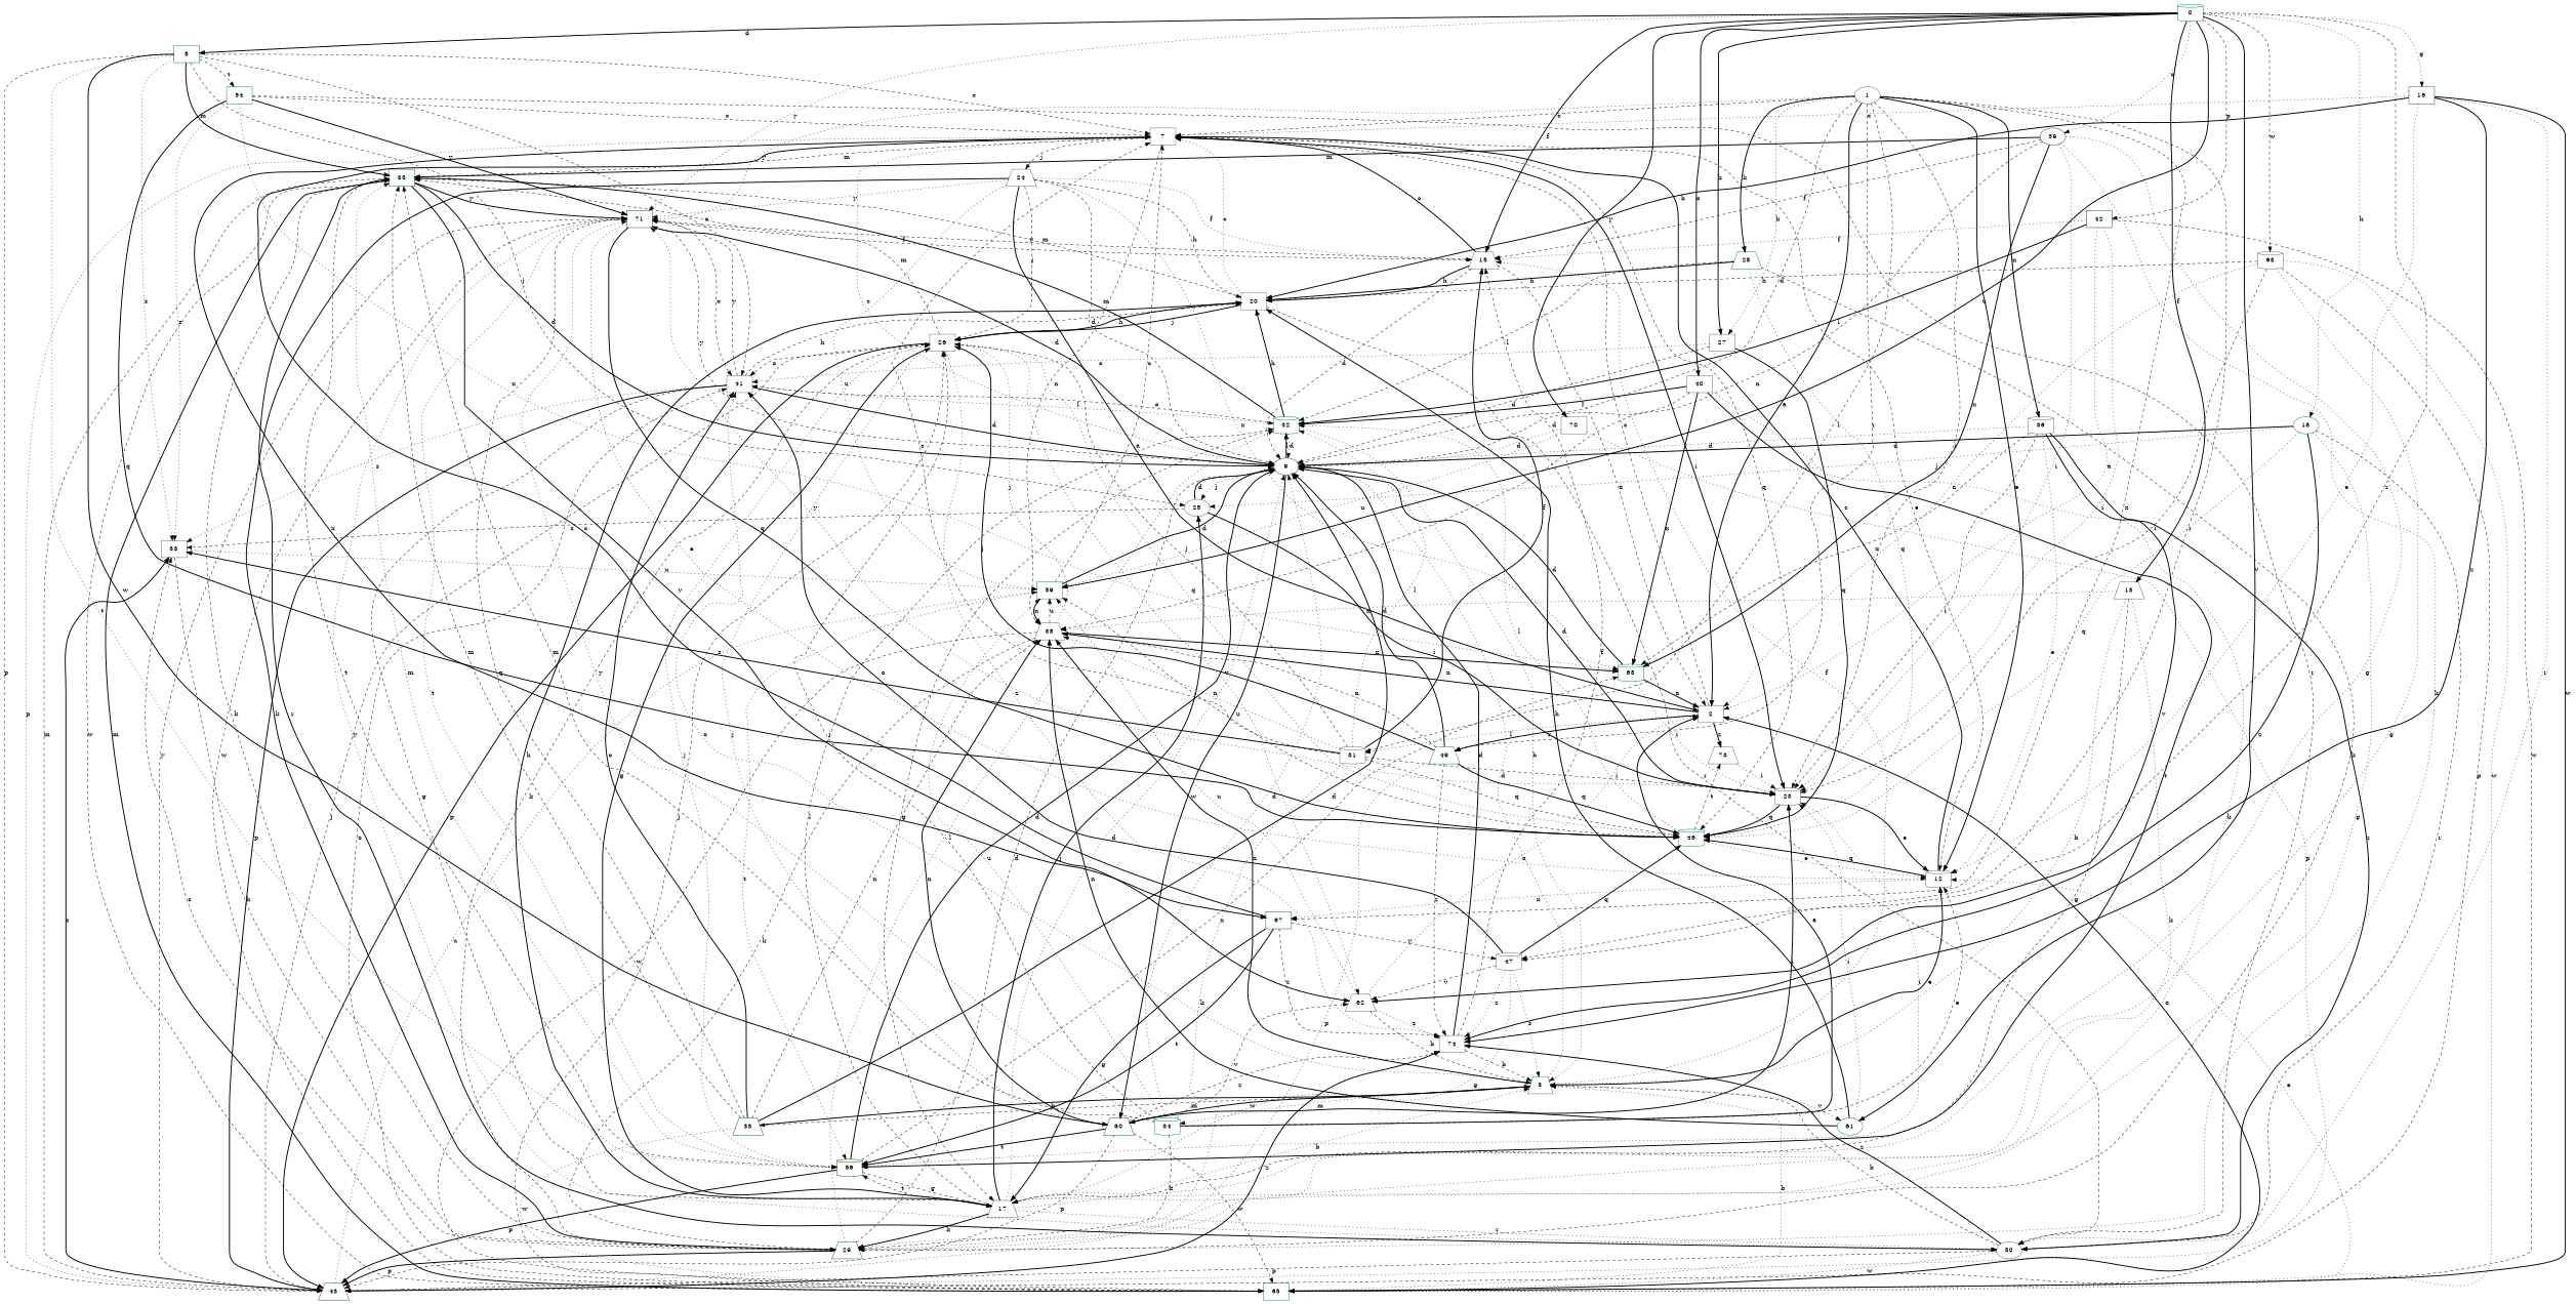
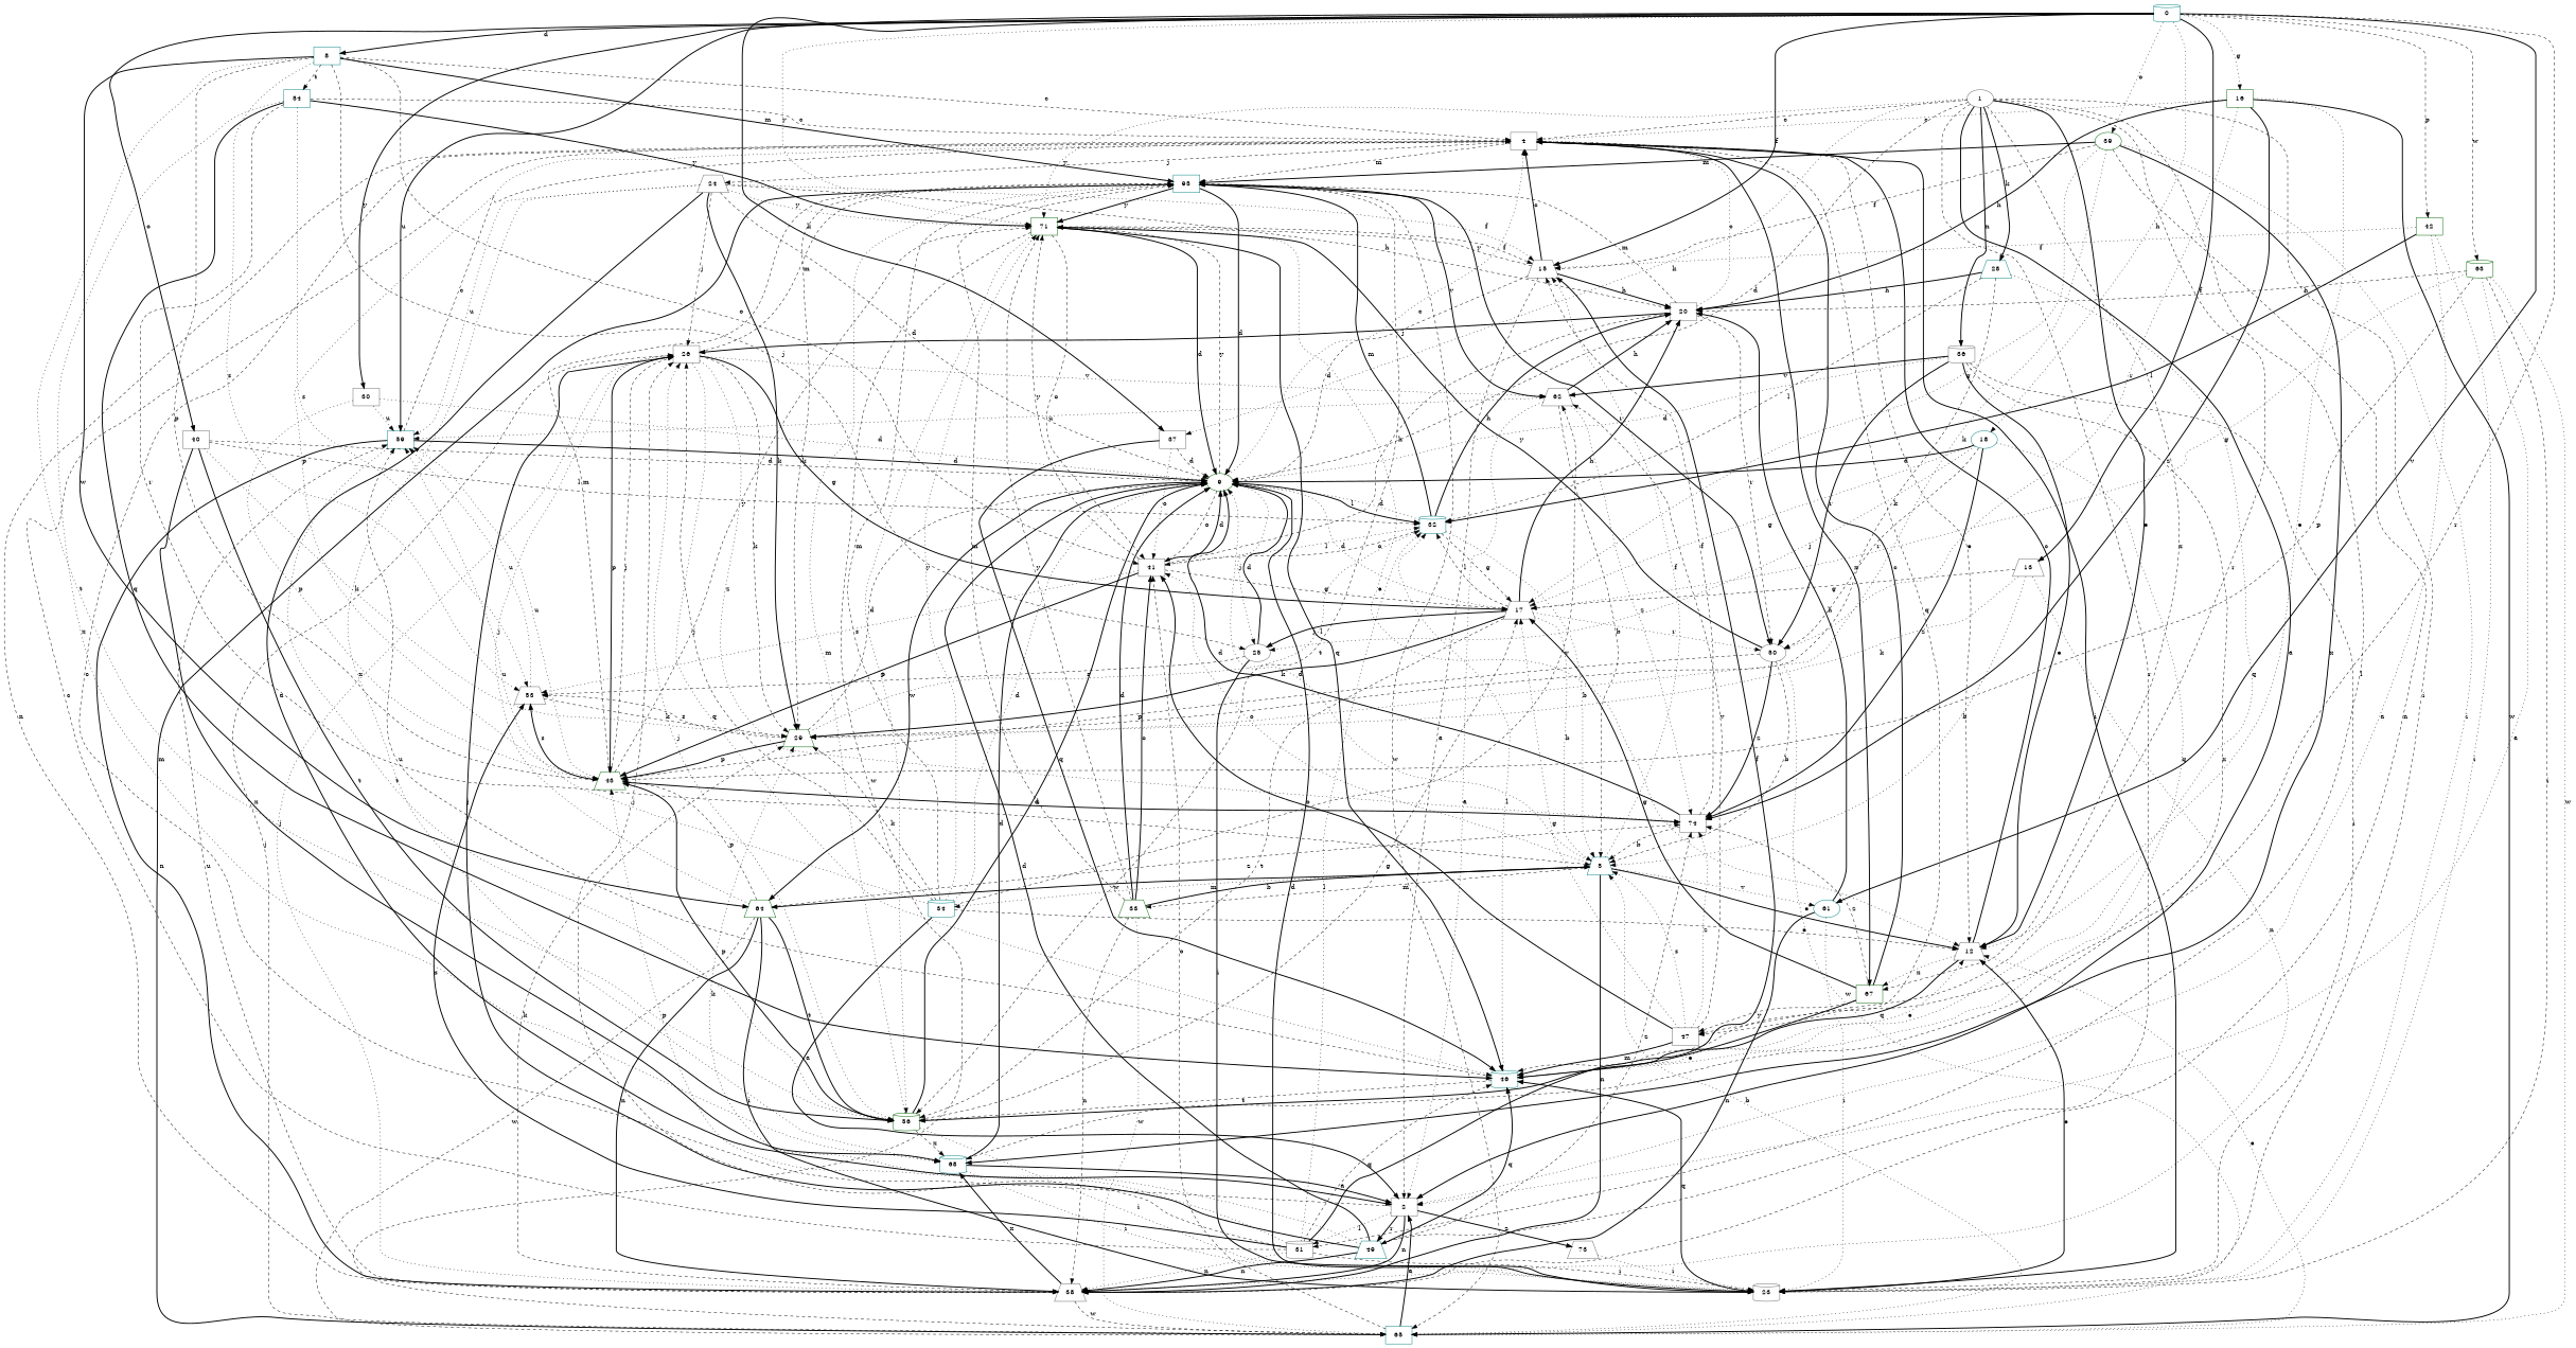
  strict digraph {
    node [color=gray40 shape=box]
    edge [style=dashed]
    0 [color=teal shape=cylinder]
    8 [color=teal]
    13 [shape=trapezium]
    15 [shape=trapezium]
    16 [color=darkgreen]
    18 [color=teal shape=ellipse]
-   27
+   27 [label=37]
    39 [color=darkgreen shape=ellipse]
    40
    42 [color=darkgreen]
-   47 [shape=cylinder]
+   47
    59 [color=teal]
    61 [color=teal shape=ellipse]
-   63 [shape=cylinder]
-   70
+   63 [color=darkgreen shape=cylinder]
+   70 [label=30]
    71 [color=darkgreen]
-   7
+   7 [label=4]
    41
-   64 [color=darkgreen shape=trapezium label=60]
-   35 [color=teal]
+   64 [color=darkgreen shape=trapezium]
+   35 [color=teal label=95]
    43 [color=darkgreen shape=trapezium]
    25 [shape=ellipse]
-   53
+   53 [shape=trapezium]
    54 [color=teal]
    56 [color=darkgreen shape=cylinder]
    38 [shape=trapezium]
    5 [color=teal shape=trapezium]
    17 [shape=trapezium]
    29 [color=darkgreen shape=trapezium]
    2
    9 [color=darkgreen shape=ellipse]
    20
-   12 [shape=cylinder]
+   12 [shape=trapezium]
    50 [shape=ellipse]
    65 [color=teal]
    74
    46 [color=teal shape=cylinder]
    23 [shape=cylinder]
    68 [color=teal shape=cylinder]
    32 [color=teal shape=cylinder]
    62 [shape=trapezium]
    1 [shape=ellipse]
    28 [color=teal shape=trapezium]
    31 [shape=cylinder]
    36 [shape=cylinder]
    49 [color=teal shape=trapezium]
    67 [color=darkgreen]
    73 [shape=trapezium]
    24 [shape=trapezium]
    26
    33 [color=darkgreen shape=trapezium]
    34 [color=teal shape=cylinder]
    0 -> 8 [label=d style=bold]
    0 -> 13 [label=f style=bold]
    0 -> 15 [label=f style=bold]
    0 -> 16 [label=g style=dotted]
    0 -> 18 [label=h style=dotted]
    0 -> 27 [label=k style=bold]
    0 -> 39 [label=o style=dotted]
    0 -> 40 [label=o style=bold]
    0 -> 42 [label=p]
    0 -> 47 [label=r]
    0 -> 59 [label=u style=bold]
    0 -> 61 [label=v style=bold]
    0 -> 63 [label=w]
    0 -> 70 [label=y style=bold]
    0 -> 71 [label=y style=dotted]
    8 -> 7 [label=c]
    8 -> 41 [label=o]
    8 -> 64 [label=w style=bold]
    8 -> 35 [label=m style=bold]
    8 -> 43 [label=p]
    8 -> 25 [label=j]
    8 -> 53 [label=s style=dotted]
    8 -> 54 [label=t]
    8 -> 56 [label=t style=dotted]
    13 -> 38 [label=n style=dotted]
    13 -> 5 [label=b style=dotted]
    13 -> 17 [label=g]
    13 -> 29 [label=k style=dotted]
    15 -> 71 [label=y]
    15 -> 7 [label=c style=bold]
    15 -> 2 [label=a]
    15 -> 9 [label=d]
    15 -> 20 [label=h style=bold]
    16 -> 7 [label=c style=dotted]
    16 -> 20 [label=h style=bold]
    16 -> 12 [label=e style=dotted]
    16 -> 50 [label=r style=dotted]
    16 -> 65 [label=w style=bold]
    16 -> 74 [label=z style=bold]
    18 -> 25 [label=j style=dotted]
    18 -> 17 [label=g style=dotted]
    18 -> 9 [label=d style=bold]
    18 -> 50 [label=r]
    18 -> 74 [label=z style=bold]
    18 -> 46 [label=q style=dotted]
    27 -> 41 [label=o style=dotted]
    27 -> 9 [label=d]
    27 -> 46 [label=q style=bold]
    39 -> 15 [label=f]
    39 -> 35 [label=m style=bold]
    39 -> 38 [label=n]
    39 -> 17 [label=g style=dotted]
    39 -> 29 [label=k style=dotted]
    39 -> 23 [label=i style=dotted]
    39 -> 68 [label=x style=bold]
    40 -> 56 [label=t style=bold]
    40 -> 29 [label=k style=dotted]
    40 -> 9 [label=d]
    40 -> 68 [label=x style=bold]
-   40 -> 32 [label=l style=bold]
+   40 -> 32 [label=l]
    42 -> 15 [label=f style=dotted]
    42 -> 2 [label=a style=dotted]
-   42 -> 65 [label=w]
    42 -> 23 [label=i style=dotted]
    42 -> 32 [label=l style=bold]
    47 -> 41 [label=o style=bold]
    47 -> 5 [label=s style=dotted]
    47 -> 17 [label=g style=dotted]
    47 -> 74 [label=z style=dotted]
-   47 -> 46 [label=q style=bold]
+   47 -> 46 [label=m style=bold]
    47 -> 62 [label=v]
    59 -> 7 [label=c]
    59 -> 56 [label=t style=dotted]
    59 -> 38 [label=n style=bold]
    59 -> 9 [label=d style=bold]
    61 -> 38 [label=n style=bold]
    61 -> 20 [label=h style=bold]
    61 -> 23 [label=i style=dotted]
    63 -> 43 [label=p]
    63 -> 17 [label=g style=dotted]
    63 -> 2 [label=a style=dotted]
    63 -> 20 [label=h]
    63 -> 65 [label=w style=dotted]
    63 -> 23 [label=i]
    70 -> 59 [label=u style=dotted]
    70 -> 43 [label=p style=dotted]
    70 -> 9 [label=d style=dotted]
    71 -> 15 [label=f]
    71 -> 41 [label=o]
    71 -> 56 [label=t style=dotted]
    71 -> 9 [label=d style=bold]
    71 -> 12 [label=e style=dotted]
    71 -> 65 [label=w]
    71 -> 46 [label=q style=bold]
    7 -> 35 [label=m]
    7 -> 43 [label=p style=dotted]
    7 -> 38 [label=n]
    7 -> 12 [label=e]
    7 -> 46 [label=q]
    7 -> 23 [label=i style=bold]
    7 -> 67 [label=x style=bold]
    7 -> 24 [label=j]
    41 -> 71 [label=y]
    41 -> 43 [label=p style=bold]
    41 -> 53 [label=s style=dotted]
    41 -> 17 [label=g]
    41 -> 9 [label=d style=bold]
    41 -> 20 [label=h]
    41 -> 32 [label=l style=dotted]
    64 -> 43 [label=p]
    64 -> 56 [label=t style=bold]
    64 -> 38 [label=n style=bold]
    64 -> 65 [label=w]
    64 -> 74 [label=z]
    64 -> 23 [label=i style=bold]
    64 -> 26 [label=j style=dotted]
    35 -> 71 [label=y style=bold]
    35 -> 56 [label=t]
    35 -> 29 [label=k]
    35 -> 9 [label=d style=bold]
    35 -> 50 [label=r style=bold]
    35 -> 65 [label=w]
    35 -> 62 [label=v style=bold]
    43 -> 59 [label=u style=dotted]
    43 -> 71 [label=y]
    43 -> 35 [label=m]
    43 -> 53 [label=s style=bold]
    43 -> 74 [label=z style=bold]
    43 -> 26 [label=j]
    25 -> 53 [label=s]
    25 -> 9 [label=d style=bold]
    25 -> 23 [label=i style=bold]
    53 -> 59 [label=u style=dotted]
    53 -> 29 [label=k]
    54 -> 71 [label=y style=bold]
    54 -> 7 [label=c]
    54 -> 53 [label=s style=dotted]
-   54 -> 50 [label=r]
+   54 -> 5 [label=r]
    54 -> 46 [label=q style=bold]
    54 -> 68 [label=x style=dotted]
    56 -> 35 [label=m style=dotted]
    56 -> 43 [label=p style=bold]
    56 -> 17 [label=g]
    56 -> 9 [label=d style=bold]
    56 -> 23 [label=i style=dotted]
    56 -> 68 [label=x]
    56 -> 26 [label=j style=dotted]
    38 -> 59 [label=u]
    38 -> 29 [label=k]
    38 -> 65 [label=w]
    38 -> 68 [label=x style=bold]
    38 -> 26 [label=j style=dotted]
    5 -> 15 [label=f style=dotted]
    5 -> 61 [label=v style=dotted]
    5 -> 41 [label=o style=dotted]
    5 -> 64 [label=w style=bold]
    5 -> 38 [label=n style=bold]
    5 -> 9 [label=d style=dotted]
    5 -> 12 [label=e style=bold]
    5 -> 33 [label=m]
    5 -> 34 [label=m style=dotted]
    17 -> 25 [label=j style=bold]
    17 -> 56 [label=t]
    17 -> 5 [label=b style=dotted]
    17 -> 29 [label=k style=bold]
    17 -> 9 [label=d style=dotted]
    17 -> 20 [label=h style=bold]
    17 -> 50 [label=r style=dotted]
    17 -> 32 [label=l]
    29 -> 43 [label=p style=bold]
    29 -> 53 [label=s]
    29 -> 9 [label=d]
    29 -> 32 [label=l style=dotted]
    2 -> 7 [label=c]
    2 -> 38 [label=n style=bold]
    2 -> 31 [label=l style=dotted]
    2 -> 49 [label=r style=bold]
    2 -> 73 [label=z style=bold]
    9 -> 71 [label=y]
    9 -> 7 [label=c style=dotted]
-   26 -> 41 [label=o]
+   9 -> 41 [label=o]
    9 -> 64 [label=w style=bold]
    9 -> 25 [label=j style=dotted]
    9 -> 32 [label=l style=bold]
    20 -> 7 [label=c style=dotted]
    20 -> 35 [label=m]
    20 -> 50 [label=r]
    20 -> 26 [label=j style=bold]
    12 -> 7 [label=c style=bold]
    12 -> 46 [label=q style=bold]
    12 -> 67 [label=x style=dotted]
-   50 -> 71 [label=y style=dotted]
+   50 -> 71 [label=y style=bold]
    50 -> 43 [label=p]
    50 -> 5 [label=b]
    50 -> 65 [label=w style=dotted]
    50 -> 74 [label=z style=bold]
    65 -> 41 [label=o]
    65 -> 35 [label=m style=bold]
    65 -> 5 [label=b style=dotted]
    65 -> 2 [label=a style=bold]
    65 -> 12 [label=e style=dotted]
    65 -> 26 [label=j]
    74 -> 15 [label=f]
    74 -> 5 [label=b]
    74 -> 9 [label=d style=bold]
    46 -> 59 [label=u]
-   46 -> 73 [label=t]
+   46 -> 56 [label=t]
    46 -> 12 [label=e style=dotted]
    46 -> 32 [label=l style=dotted]
-   23 -> 71 [label=y style=dotted]
    23 -> 9 [label=d style=bold]
    23 -> 12 [label=e style=bold]
    23 -> 46 [label=q style=bold]
    68 -> 2 [label=a style=bold]
    68 -> 9 [label=d style=bold]
    68 -> 23 [label=i style=dotted]
    32 -> 41 [label=o]
    32 -> 35 [label=m style=bold]
    32 -> 5 [label=b style=dotted]
    32 -> 17 [label=g]
    32 -> 9 [label=d style=dotted]
    32 -> 20 [label=h style=bold]
    62 -> 59 [label=u style=dotted]
    62 -> 5 [label=b]
    62 -> 2 [label=a style=dotted]
    62 -> 74 [label=z style=dotted]
    1 -> 27 [label=k style=dotted]
    1 -> 47 [label=r]
    1 -> 71 [label=y style=dotted]
    1 -> 7 [label=c]
    1 -> 2 [label=a style=bold]
    1 -> 9 [label=d]
    1 -> 12 [label=e style=bold]
    1 -> 23 [label=i]
    1 -> 28 [label=k style=bold]
    1 -> 31 [label=l]
    1 -> 36 [label=n style=bold]
    1 -> 49 [label=r]
    1 -> 67 [label=x]
    28 -> 29 [label=k]
    28 -> 20 [label=h style=bold]
    28 -> 46 [label=q style=dotted]
    28 -> 32 [label=l]
    31 -> 15 [label=f style=bold]
    31 -> 7 [label=c]
    31 -> 53 [label=s style=bold]
    31 -> 38 [label=n style=dotted]
    31 -> 29 [label=k style=dotted]
    31 -> 46 [label=q]
    31 -> 23 [label=i]
    31 -> 32 [label=l style=dotted]
    31 -> 26 [label=j]
    36 -> 9 [label=d style=dotted]
-   36 -> 12 [label=e style=dotted]
+   36 -> 12 [label=e style=bold]
    36 -> 50 [label=r style=bold]
    36 -> 23 [label=i]
    36 -> 68 [label=x]
    36 -> 62 [label=v style=bold]
    49 -> 43 [label=p style=dotted]
-   49 -> 38 [label=n]
+   49 -> 38 [label=n style=bold]
    49 -> 9 [label=d style=bold]
    49 -> 74 [label=z]
    49 -> 46 [label=q style=bold]
    49 -> 26 [label=j style=bold]
    67 -> 47 [label=y]
    67 -> 7 [label=c style=bold]
-   67 -> 56 [label=t style=bold]
+   67 -> 56 [label=e style=bold]
    67 -> 17 [label=g style=bold]
    67 -> 74 [label=z]
    73 -> 23 [label=i style=dotted]
    24 -> 15 [label=f style=dotted]
    24 -> 59 [label=u style=dotted]
    24 -> 71 [label=y style=dotted]
    24 -> 29 [label=k style=bold]
    24 -> 2 [label=a style=bold]
    24 -> 9 [label=d]
    24 -> 20 [label=h]
    24 -> 68 [label=x style=dotted]
    24 -> 26 [label=j]
    26 -> 35 [label=m]
    26 -> 43 [label=p style=bold]
    26 -> 17 [label=g style=bold]
    26 -> 29 [label=k]
-   26 -> 20 [label=h style=bold]
+   62 -> 20 [label=h style=bold]
    26 -> 74 [label=z style=dotted]
    26 -> 46 [label=q style=dotted]
    26 -> 62 [label=v style=dotted]
-   33 -> 71 [label=q]
+   33 -> 71 [label=y]
    33 -> 41 [label=o style=bold]
    33 -> 35 [label=m]
    33 -> 38 [label=n]
    33 -> 5 [label=b style=bold]
    33 -> 9 [label=d style=bold]
    33 -> 65 [label=w style=dotted]
    34 -> 59 [label=u style=dotted]
    34 -> 71 [label=y style=dotted]
    34 -> 35 [label=m]
    34 -> 29 [label=k]
    34 -> 2 [label=a style=bold]
    34 -> 9 [label=d style=dotted]
    34 -> 12 [label=e]
    34 -> 62 [label=v]
    34 -> 26 [label=j]
  }
